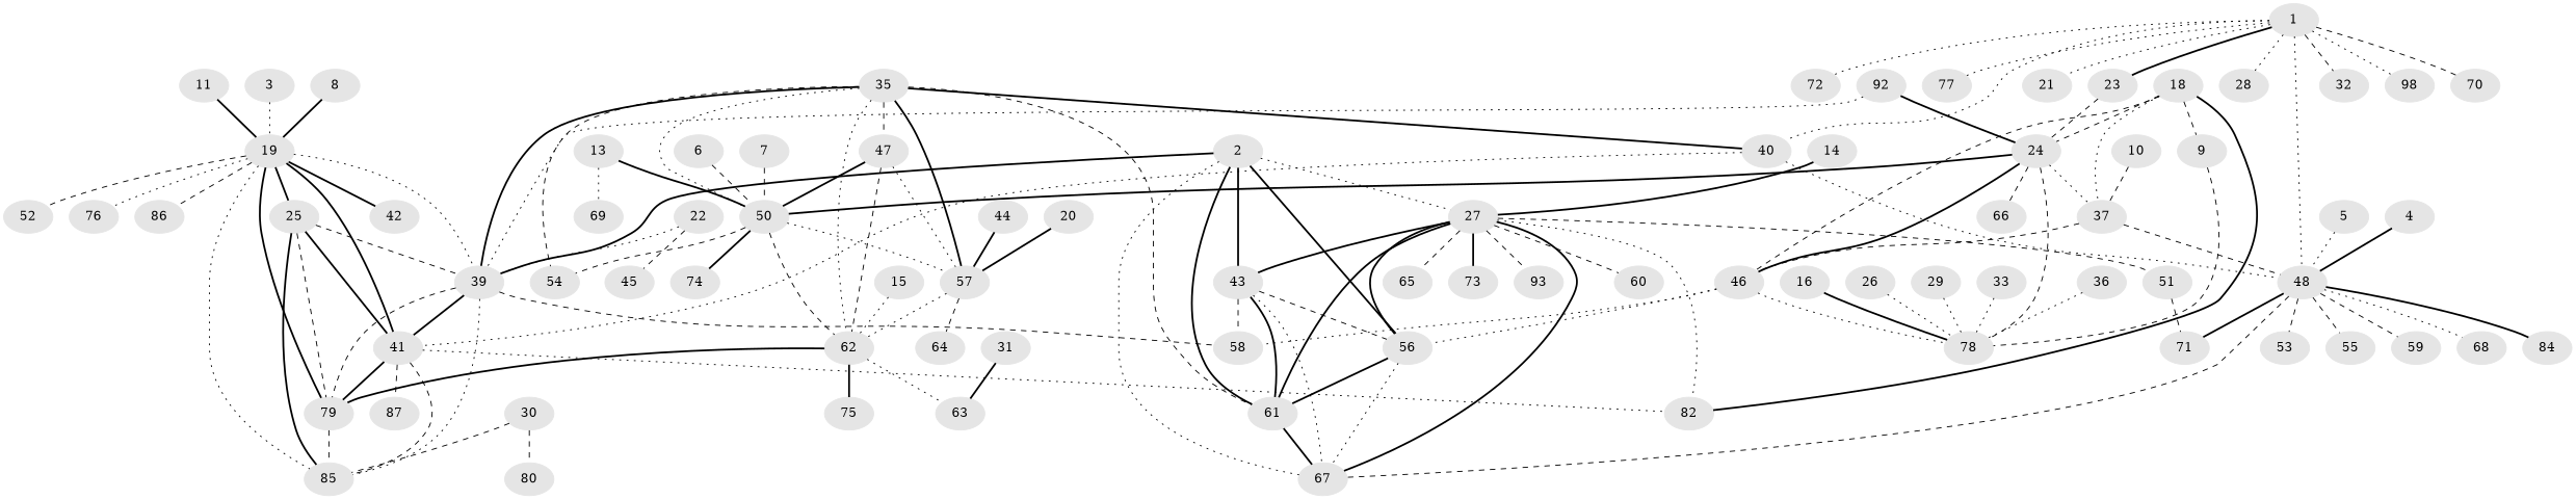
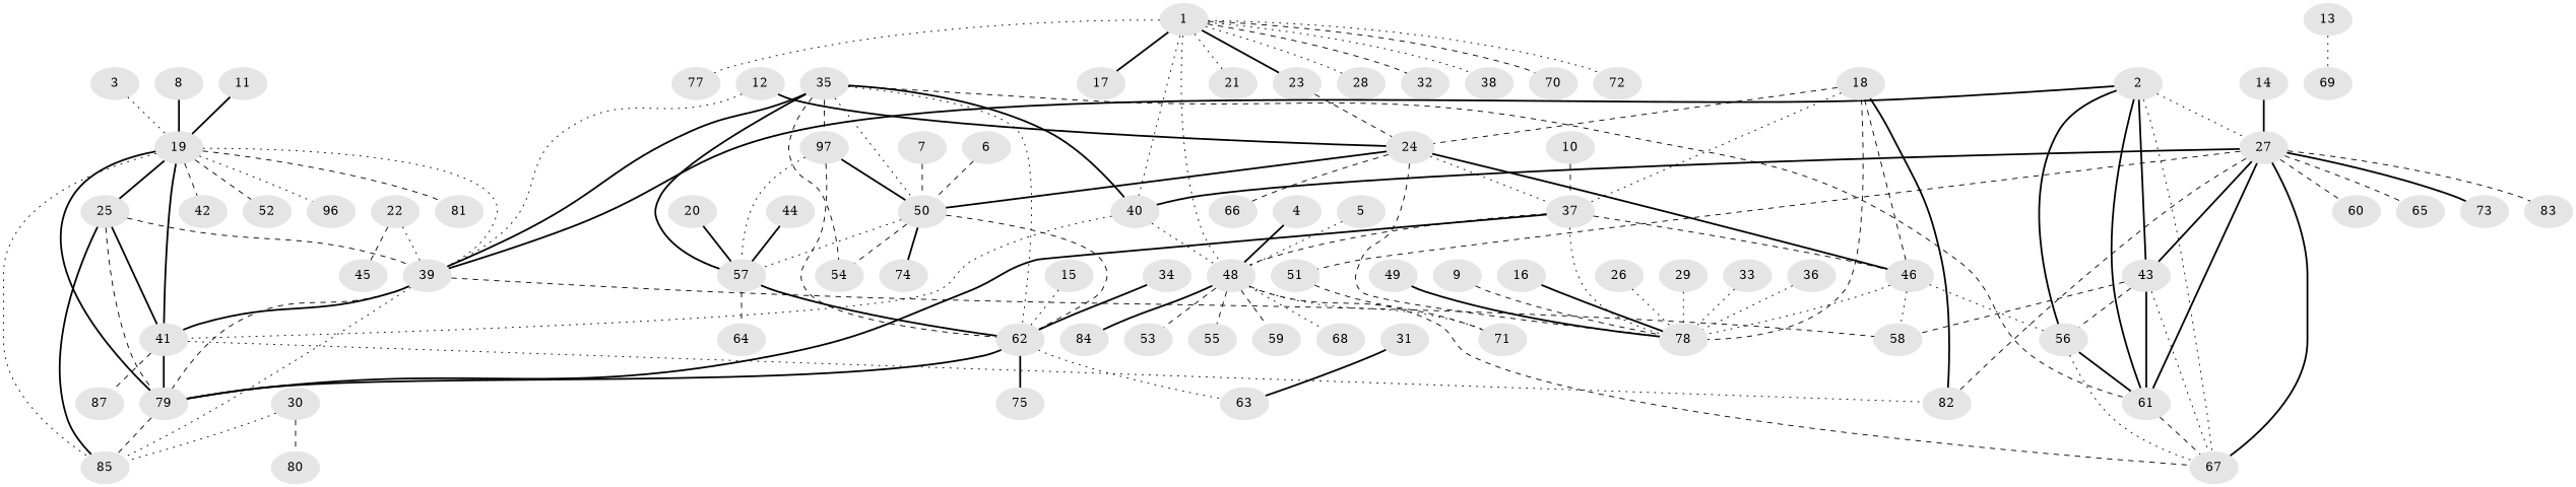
  graph {
    node [color=gray90 style=filled]
    edge [style=bold weight=1.0]
    1
+   17
    21
    23
    28
    32
-   38 [label=98]
+   38
    40
    48
    70
    72
    77
    24
    41
    67
    53
    55
    59
    68
    71
    84
    2
    27
    39
    43
    56
    61
    82
    51
    60
    65
    73
-   83 [label=93]
+   83
    79
    85
    58
    3
    19
    25
    42
    52
-   76
-   81 [label=86]
+   76 [label=96]
+   81
    4
    5
    6
    50
    62
    57
    54
    74
    7
    8
    9
    78
    10
    37
    46
    11
-   12 [label=92]
+   12
    66
    13
    69
    14
    15
    63
    75
    16
    18
    87
    20
    64
    22
    45
    26
    29
    30
    80
    31
    33
+   34
    35
-   47
+   47 [label=97]
    36
    44
+   49
+   1 -- 17
    1 -- 21 [style=dotted]
    1 -- 23
    1 -- 28 [style=dotted]
    1 -- 32 [style=dashed]
    1 -- 38 [style=dotted]
    1 -- 40 [style=dotted weight=4.0]
    1 -- 48 [style=dotted weight=8.0]
    1 -- 70 [style=dashed]
    1 -- 72 [style=dotted]
    1 -- 77 [style=dotted]
    23 -- 24 [style=dashed]
    40 -- 48 [style=dotted weight=2.0]
    40 -- 41 [style=dotted]
    48 -- 67 [style=dashed]
    48 -- 53 [style=dashed]
    48 -- 55 [style=dashed]
    48 -- 59 [style=dashed]
    48 -- 68 [style=dotted]
-   48 -- 71
+   48 -- 71 [style=dotted]
    48 -- 84
    24 -- 50
    24 -- 78 [style=dashed weight=2.0]
    24 -- 37 [style=dotted]
    24 -- 46
    24 -- 66 [style=dashed]
    41 -- 82 [style=dotted]
    41 -- 79
-   41 -- 85 [style=dashed]
    41 -- 87 [style=dashed]
    2 -- 67 [style=dotted]
    2 -- 27 [style=dotted]
    2 -- 39
    2 -- 43 [weight=2.0]
    2 -- 56
    2 -- 61
    27 -- 67
    27 -- 43 [weight=2.0]
-   27 -- 56
+   27 -- 40
    27 -- 61
-   27 -- 82 [style=dotted]
+   27 -- 82 [style=dashed]
    27 -- 51 [style=dashed]
    27 -- 60 [style=dashed]
    27 -- 65 [style=dashed]
    27 -- 73
    27 -- 83 [style=dashed]
    39 -- 41
    39 -- 79 [style=dashed]
    39 -- 85 [style=dotted]
    39 -- 58 [style=dashed]
    43 -- 67 [style=dotted weight=2.0]
    43 -- 56 [style=dashed weight=2.0]
    43 -- 61 [weight=2.0]
    43 -- 58 [style=dashed]
    56 -- 67 [style=dotted]
    56 -- 61
-   61 -- 67
+   61 -- 67 [style=dashed]
    51 -- 71 [style=dashed]
    79 -- 85 [style=dashed]
    3 -- 19 [style=dotted]
    19 -- 41
    19 -- 39 [style=dotted]
    19 -- 79
    19 -- 85 [style=dotted]
    19 -- 25 [weight=2.0]
-   19 -- 42
+   19 -- 42 [style=dashed]
    19 -- 52 [style=dashed]
    19 -- 76 [style=dotted]
    19 -- 81 [style=dashed]
    25 -- 41 [weight=2.0]
    25 -- 39 [style=dashed weight=2.0]
    25 -- 79 [style=dashed weight=2.0]
    25 -- 85 [weight=2.0]
    4 -- 48
    5 -- 48 [style=dotted]
    6 -- 50 [style=dashed]
    50 -- 62 [style=dashed]
    50 -- 57 [style=dotted weight=2.0]
    50 -- 54 [style=dashed]
    50 -- 74
    62 -- 79
    62 -- 63 [style=dotted]
    62 -- 75
-   57 -- 62 [style=dotted weight=2.0]
+   57 -- 62 [weight=2.0]
    57 -- 64 [style=dashed]
    7 -- 50 [style=dashed]
    8 -- 19
    9 -- 78 [style=dashed]
    10 -- 37 [style=dashed]
    37 -- 48 [style=dashed]
+   37 -- 79
+   37 -- 78 [style=dotted weight=2.0]
    37 -- 46 [style=dashed]
    46 -- 56 [style=dotted]
    46 -- 58 [style=dotted]
    46 -- 78 [style=dotted weight=2.0]
    11 -- 19
    12 -- 24
    12 -- 39 [style=dotted]
-   13 -- 50
    13 -- 69 [style=dotted]
    14 -- 27
    15 -- 62 [style=dotted]
    16 -- 78
    18 -- 24 [style=dashed weight=2.0]
    18 -- 82
-   18 -- 9 [style=dashed weight=4.0]
+   18 -- 78 [style=dashed weight=4.0]
    18 -- 37 [style=dotted weight=2.0]
    18 -- 46 [style=dashed weight=2.0]
    20 -- 57
    22 -- 39 [style=dotted]
    22 -- 45 [style=dashed]
    26 -- 78 [style=dotted]
    29 -- 78 [style=dotted]
-   30 -- 85 [style=dashed]
+   30 -- 85 [style=dotted]
    30 -- 80 [style=dashed]
    31 -- 63
    33 -- 78 [style=dotted]
+   34 -- 62
    35 -- 40
    35 -- 39
    35 -- 61 [style=dashed]
    35 -- 50 [style=dotted]
    35 -- 62 [style=dotted]
    35 -- 57 [weight=2.0]
    35 -- 54 [style=dashed]
    35 -- 47 [style=dashed weight=2.0]
    47 -- 50 [weight=2.0]
    47 -- 62 [style=dashed weight=2.0]
    47 -- 57 [style=dotted weight=4.0]
    36 -- 78 [style=dotted]
    44 -- 57
+   49 -- 78
  }
